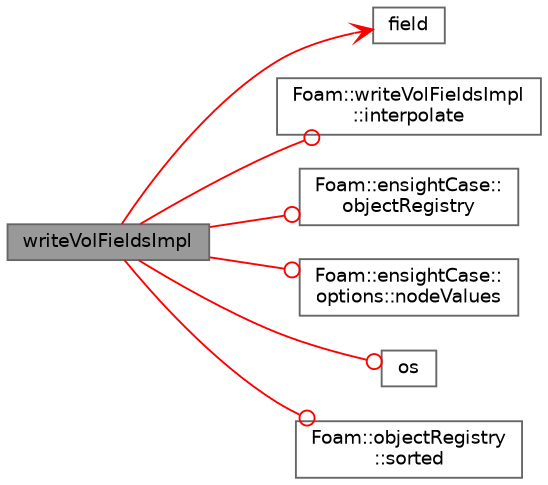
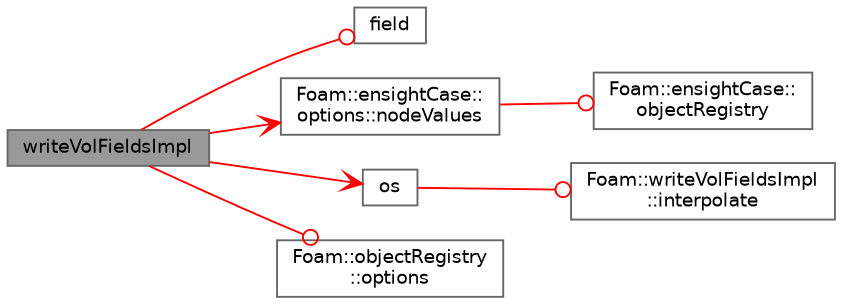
  digraph {
    rankdir=LR
    node [color=grey40 fillcolor=white fontname=Helvetica fontsize=10 shape=box style=filled]
    edge [arrowhead=odot color=red fontname=Helvetica fontsize=10 labelfontname=Helvetica labelfontsize=10 style=solid]
    n1 [color=gray40 fillcolor=grey60 fontcolor=black height=0.2 label=writeVolFieldsImpl width=0.4]
    n2 [height=0.2 label=field width=0.4]
    n3 [height=0.2 label="Foam::writeVolFieldsImpl\l::interpolate" width=0.4]
    n4 [height=0.2 label="Foam::ensightCase::\lobjectRegistry" width=0.4]
    n5 [height=0.2 label="Foam::ensightCase::\loptions::nodeValues" width=0.4]
    n6 [height=0.2 label=os width=0.4]
-   n7 [height=0.2 label="Foam::objectRegistry\l::sorted" width=0.4]
-   n1 -> n2 [arrowhead=vee]
-   n1 -> n3
-   n1 -> n4
-   n1 -> n5
-   n1 -> n6
+   n7 [height=0.2 label="Foam::objectRegistry\l::options" width=0.4]
+   n1 -> n2
+   n6 -> n3
+   n5 -> n4
+   n1 -> n5 [arrowhead=vee]
+   n1 -> n6 [arrowhead=vee]
    n1 -> n7
  }
